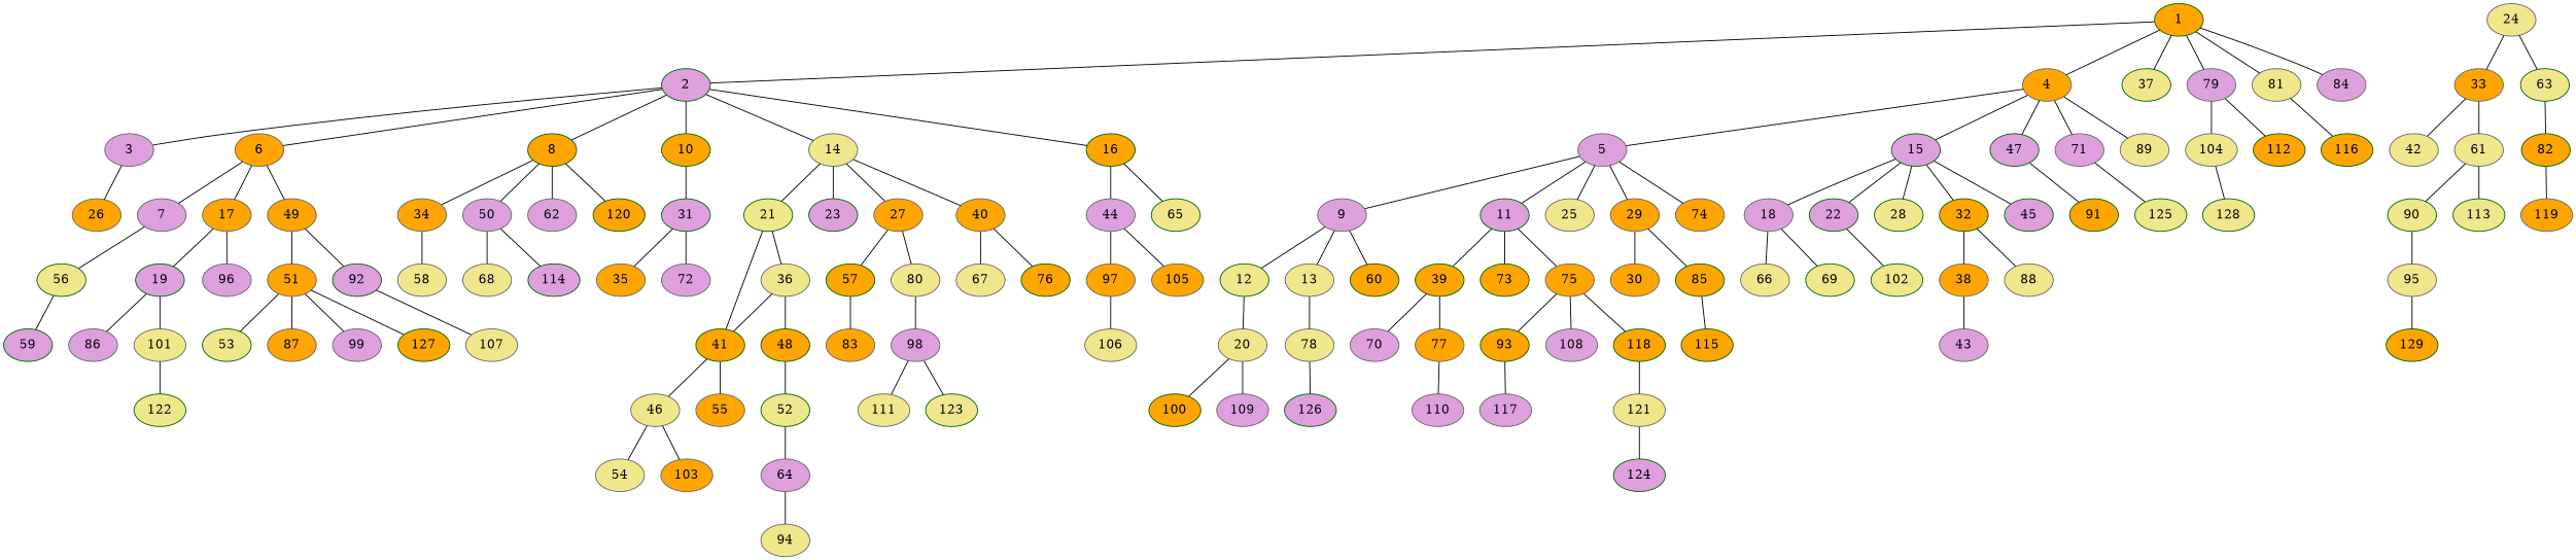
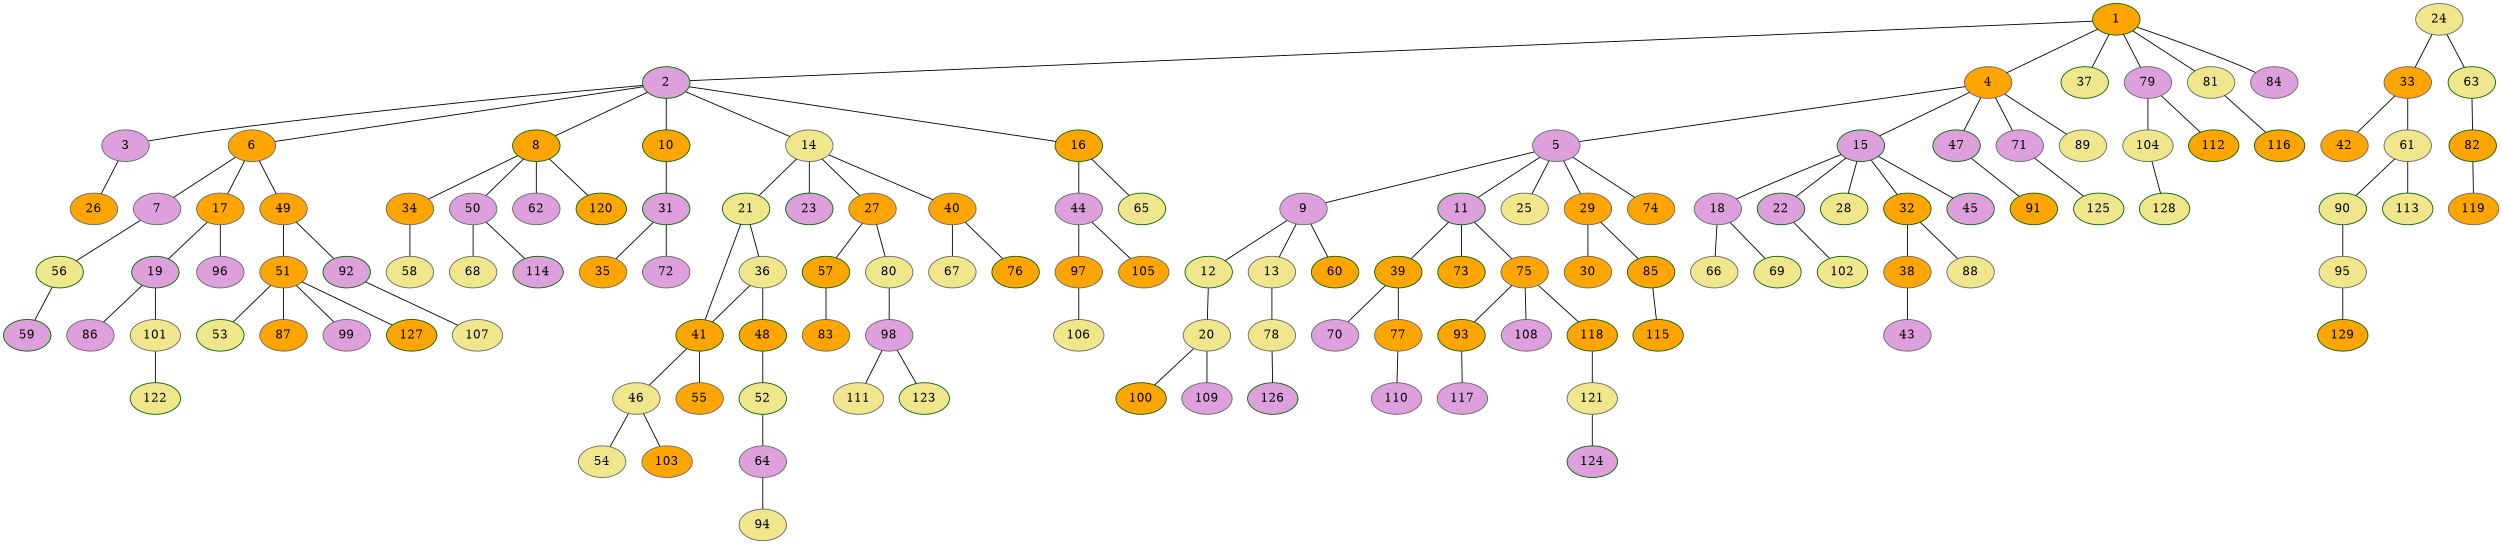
  graph {
    node [color=gray40 fillcolor=orange style=filled]
    1 [color=darkgreen]
    2 [color=darkgreen fillcolor=plum]
    4
    37 [color=darkgreen fillcolor=khaki]
    79 [fillcolor=plum]
    81 [fillcolor=khaki]
    84 [fillcolor=plum]
    3 [fillcolor=plum]
    6
    8 [color=darkgreen]
    10 [color=darkgreen]
    14 [fillcolor=khaki]
    16 [color=darkgreen]
    5 [fillcolor=plum]
    15 [color=darkgreen fillcolor=plum]
    47 [color=darkgreen fillcolor=plum]
    71 [fillcolor=plum]
    89 [fillcolor=khaki]
    104 [fillcolor=khaki]
    112 [color=darkgreen]
    116 [color=darkgreen]
    26
    7 [fillcolor=plum]
    17
    49
    34
    50 [fillcolor=plum]
    62 [fillcolor=plum]
    120 [color=darkgreen]
    31 [color=darkgreen fillcolor=plum]
    21 [color=darkgreen fillcolor=khaki]
    23 [color=darkgreen fillcolor=plum]
    27
    40
    44 [fillcolor=plum]
    65 [color=darkgreen fillcolor=khaki]
    9 [fillcolor=plum]
    11 [color=darkgreen fillcolor=plum]
    25 [fillcolor=khaki]
    29
    74
    18 [fillcolor=plum]
    22 [color=darkgreen fillcolor=plum]
    28 [color=darkgreen fillcolor=khaki]
    32 [color=darkgreen]
    45 [color=darkgreen fillcolor=plum]
    91 [color=darkgreen]
    125 [color=darkgreen fillcolor=khaki]
    12 [color=darkgreen fillcolor=khaki]
    13 [fillcolor=khaki]
    60 [color=darkgreen]
    39 [color=darkgreen]
    73 [color=darkgreen]
    75
    30
    85 [color=darkgreen]
    56 [color=darkgreen fillcolor=khaki]
    19 [color=darkgreen fillcolor=plum]
    96 [fillcolor=plum]
    51
    92 [color=darkgreen fillcolor=plum]
    59 [color=darkgreen fillcolor=plum]
    58 [fillcolor=khaki]
    68 [fillcolor=khaki]
    114 [color=darkgreen fillcolor=plum]
    20 [fillcolor=khaki]
    78 [fillcolor=khaki]
    35
    72 [fillcolor=plum]
    70 [fillcolor=plum]
    77
    93 [color=darkgreen]
    108 [fillcolor=plum]
    118 [color=darkgreen]
    100 [color=darkgreen]
    109 [fillcolor=plum]
    126 [color=darkgreen fillcolor=plum]
    36 [fillcolor=khaki]
    41 [color=darkgreen]
    57 [color=darkgreen]
    80 [fillcolor=khaki]
    67 [fillcolor=khaki]
    76 [color=darkgreen]
    66 [fillcolor=khaki]
    69 [color=darkgreen fillcolor=khaki]
    102 [color=darkgreen fillcolor=khaki]
    38
    88 [fillcolor=khaki]
    97
    105
    86 [fillcolor=plum]
    101 [fillcolor=khaki]
    122 [color=darkgreen fillcolor=khaki]
    24 [fillcolor=khaki]
    33
    63 [color=darkgreen fillcolor=khaki]
    48 [color=darkgreen]
-   42 [fillcolor=khaki]
+   42
    61 [fillcolor=khaki]
    82 [color=darkgreen]
    83
    98 [fillcolor=plum]
    115 [color=darkgreen]
    43 [fillcolor=plum]
    90 [color=darkgreen fillcolor=khaki]
    113 [color=darkgreen fillcolor=khaki]
    46 [fillcolor=khaki]
    55
    52 [color=darkgreen fillcolor=khaki]
    110 [fillcolor=plum]
    54 [fillcolor=khaki]
    103
    106 [fillcolor=khaki]
    64 [fillcolor=plum]
    53 [color=darkgreen fillcolor=khaki]
    87
    99 [fillcolor=plum]
    127 [color=darkgreen]
    107 [fillcolor=khaki]
    94 [fillcolor=khaki]
    95 [fillcolor=khaki]
    119
    117 [fillcolor=plum]
    121 [fillcolor=khaki]
    128 [color=darkgreen fillcolor=khaki]
    111 [fillcolor=khaki]
    123 [color=darkgreen fillcolor=khaki]
    129 [color=darkgreen]
    124 [color=darkgreen fillcolor=plum]
    1 -- 2
    1 -- 4
    1 -- 37
    1 -- 79
    1 -- 81
    1 -- 84
    2 -- 3
    2 -- 6
    2 -- 8
    2 -- 10
    2 -- 14
    2 -- 16
    4 -- 5
    4 -- 15
    4 -- 47
    4 -- 71
    4 -- 89
    79 -- 104
    79 -- 112
    81 -- 116
    3 -- 26
    6 -- 7
    6 -- 17
    6 -- 49
    8 -- 34
    8 -- 50
    8 -- 62
    8 -- 120
    10 -- 31
    14 -- 21
    14 -- 23
    14 -- 27
    14 -- 40
    16 -- 44
    16 -- 65
    5 -- 9
    5 -- 11
    5 -- 25
    5 -- 29
    5 -- 74
    15 -- 18
    15 -- 22
    15 -- 28
    15 -- 32
    15 -- 45
    47 -- 91
    71 -- 125
    104 -- 128
    7 -- 56
    17 -- 19
    17 -- 96
    49 -- 51
    49 -- 92
    34 -- 58
    50 -- 68
    50 -- 114
    31 -- 35
    31 -- 72
    21 -- 36
    21 -- 41
    27 -- 57
    27 -- 80
    40 -- 67
    40 -- 76
    44 -- 97
    44 -- 105
    9 -- 12
    9 -- 13
    9 -- 60
    11 -- 39
    11 -- 73
    11 -- 75
    29 -- 30
    29 -- 85
    18 -- 66
    18 -- 69
    22 -- 102
    32 -- 38
    32 -- 88
    12 -- 20
    13 -- 78
    39 -- 70
    39 -- 77
    75 -- 93
    75 -- 108
    75 -- 118
    85 -- 115
    56 -- 59
    19 -- 86
    19 -- 101
    51 -- 53
    51 -- 87
    51 -- 99
    51 -- 127
    92 -- 107
    20 -- 100
    20 -- 109
    78 -- 126
    77 -- 110
    93 -- 117
    118 -- 121
    36 -- 41
    36 -- 48
    41 -- 46
    41 -- 55
    57 -- 83
    80 -- 98
    38 -- 43
    97 -- 106
    101 -- 122
    24 -- 33
    24 -- 63
    33 -- 42
    33 -- 61
    63 -- 82
    48 -- 52
    61 -- 90
    61 -- 113
    82 -- 119
    98 -- 111
    98 -- 123
    90 -- 95
    46 -- 54
    46 -- 103
    52 -- 64
    64 -- 94
    95 -- 129
    121 -- 124
  }
